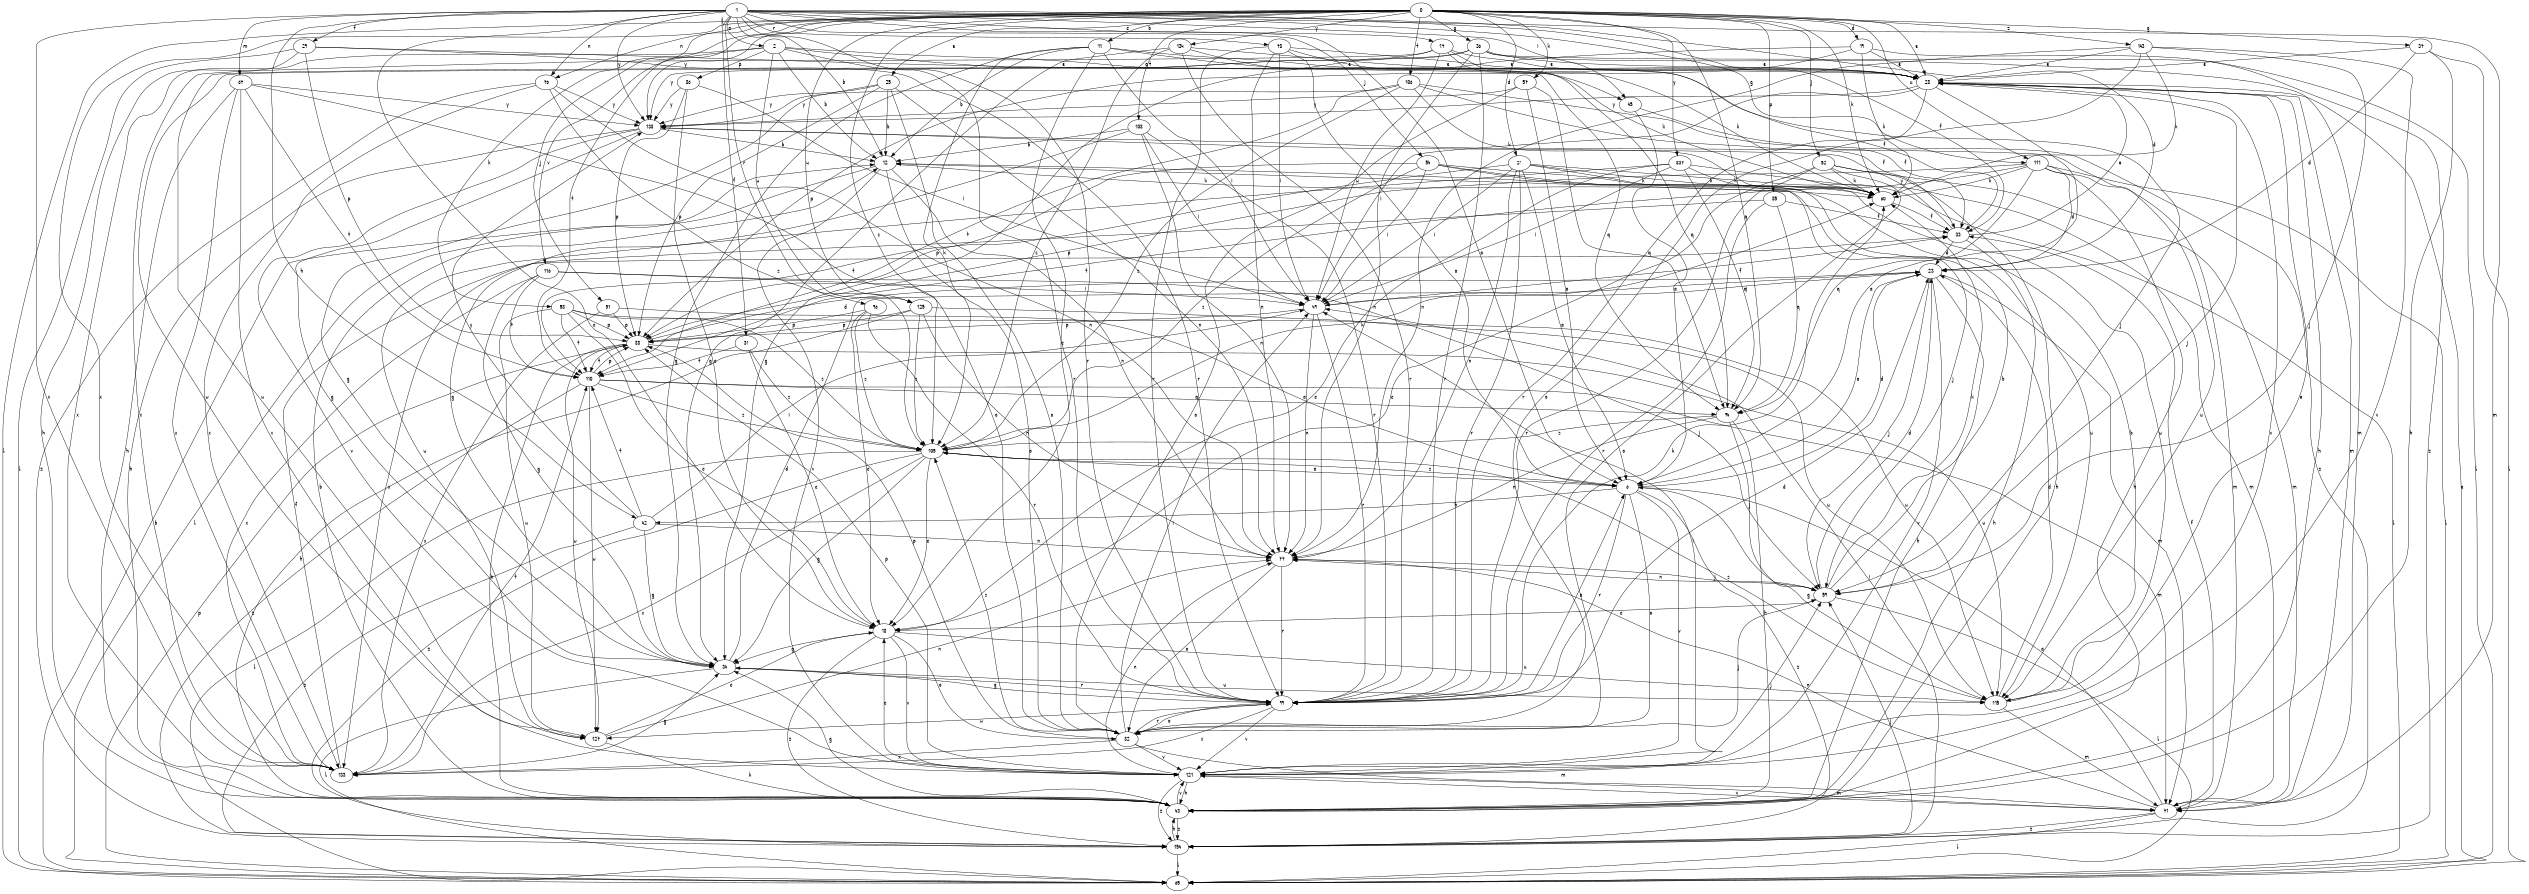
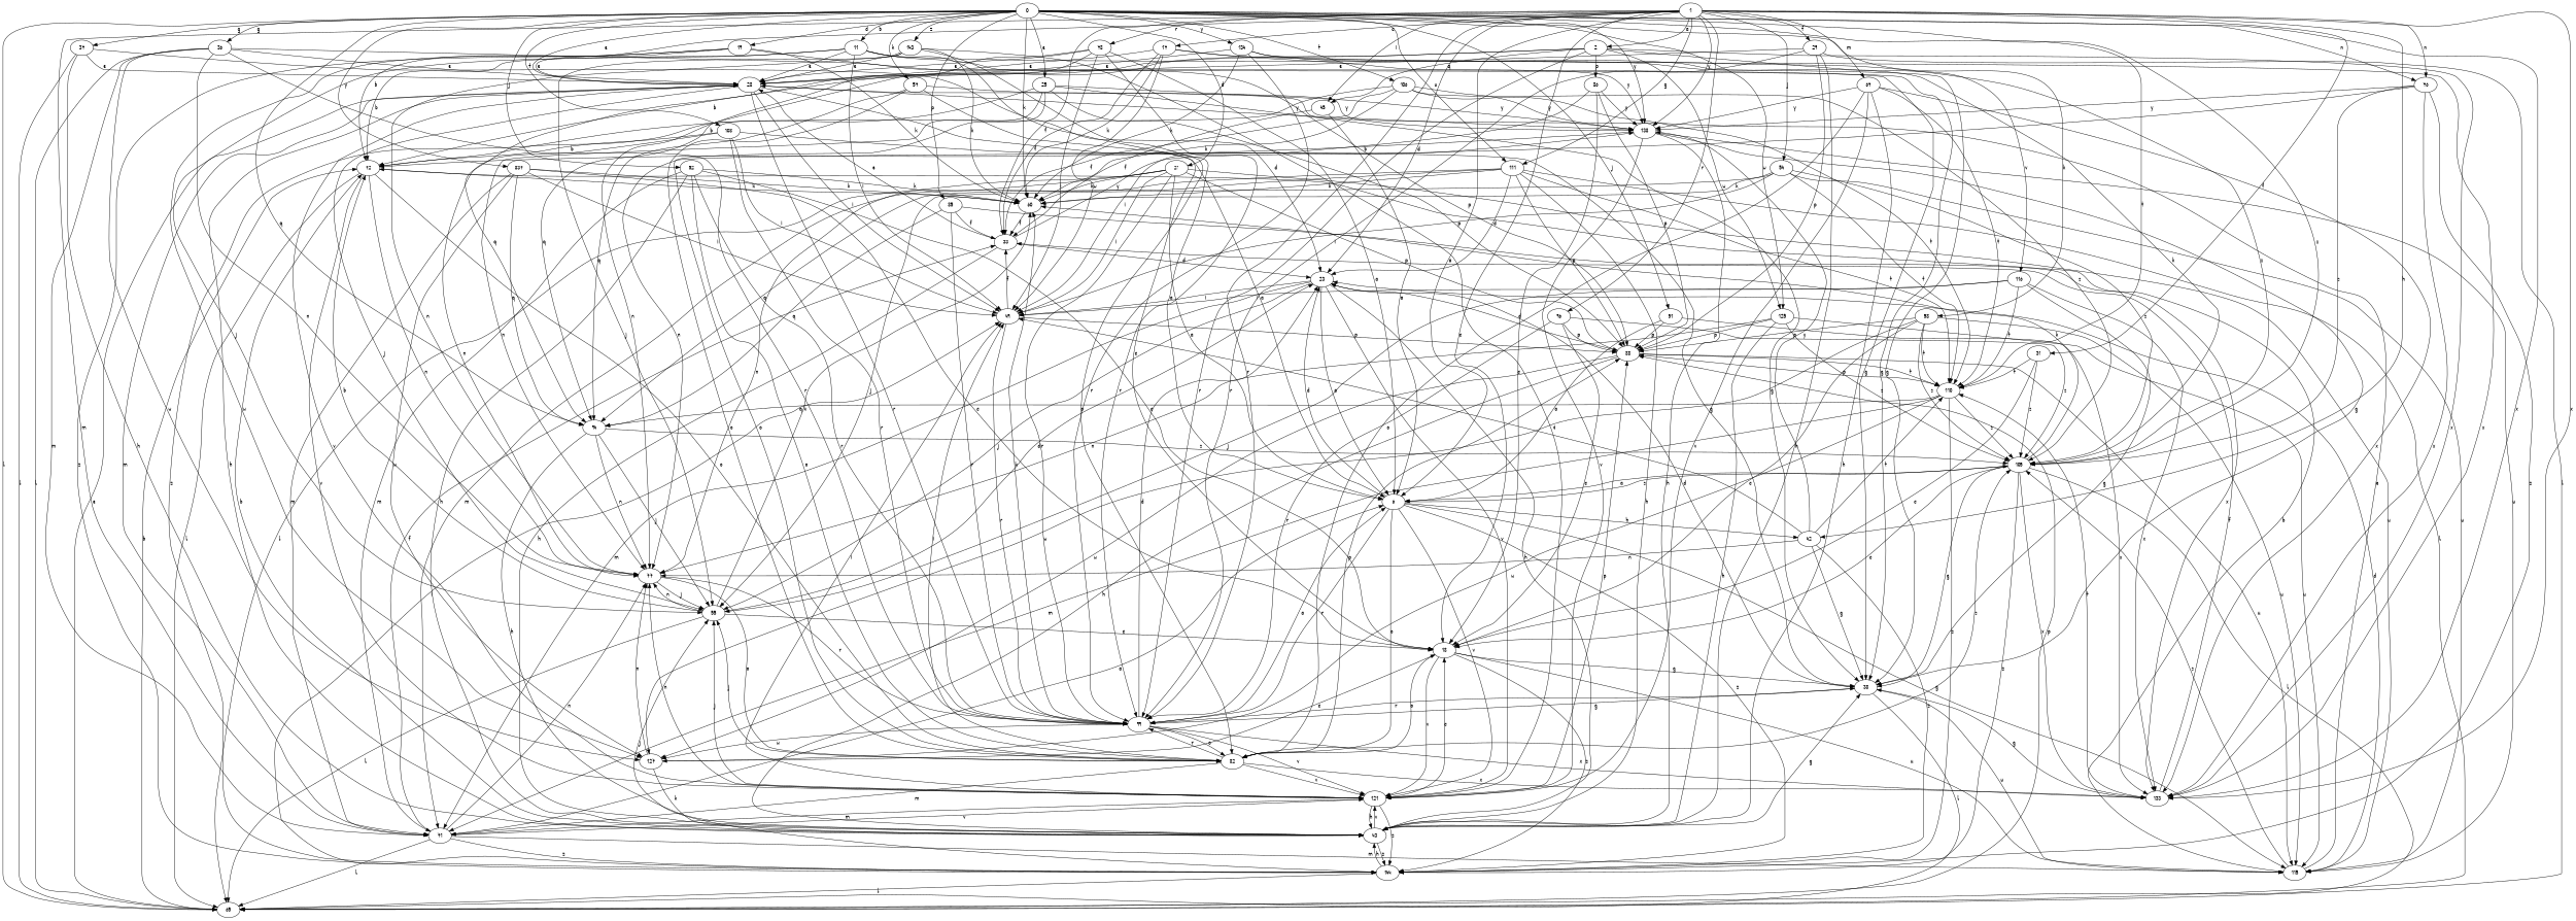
  strict digraph {
    fontname="Patrick Hand"
    node [fontname="Patrick Hand"]
    edge [fontname="Patrick Hand"]
    0
    11
    19
    21
    25
    28
    36
    37
    51
    52
    57
    58
    60
    65
    76
    85
    94
    105
    106
    108
    110
    111
    125
    133
    134
    n26 [label=837]
    138
    143
-   12
+   12 [label=72]
    18
-   38 [label=34]
+   38
    49
-   55 [label=59]
-   144 [label=154]
+   55
+   144
    88
    127
    6
    99
    115
    77
    82
    71
    121
    43
    23
    33
    1
    2
    17
    29
    31
    42
    45
    54
    67
    96
    n57 [label=78]
    86
    116
    0 -> 11 [label=b]
    0 -> 19 [label=d]
    0 -> 21 [label=d]
    0 -> 25 [label=e]
    0 -> 28 [label=e]
    0 -> 36 [label=g]
    0 -> 37 [label=g]
    0 -> 51 [label=j]
    0 -> 52 [label=j]
    0 -> 57 [label=k]
    0 -> 58 [label=k]
    0 -> 60 [label=k]
    0 -> 65 [label=l]
    0 -> 76 [label=n]
    0 -> 85 [label=p]
    0 -> 94 [label=q]
    0 -> 105 [label=s]
    0 -> 106 [label=t]
    0 -> 108 [label=t]
    0 -> 110 [label=t]
    0 -> 111 [label=u]
    0 -> 125 [label=w]
    0 -> 133 [label=x]
    0 -> 134 [label=y]
    0 -> n26 [label=y]
    0 -> 138 [label=y]
    0 -> 143 [label=z]
    11 -> 28 [label=e]
    11 -> 105 [label=k]
    11 -> 12 [label=b]
    11 -> 18 [label=c]
    11 -> 38 [label=g]
    11 -> 49 [label=i]
    11 -> 55 [label=j]
    19 -> 28 [label=e]
    19 -> 60 [label=k]
    19 -> 144 [label=z]
    19 -> 88 [label=p]
    19 -> 127 [label=w]
    21 -> 60 [label=k]
    21 -> 65 [label=l]
    21 -> 49 [label=i]
    21 -> 88 [label=p]
    21 -> 6 [label=a]
    21 -> 99 [label=r]
    21 -> 115 [label=u]
    21 -> 77 [label=n]
    25 -> 138 [label=y]
    25 -> 12 [label=b]
    25 -> 38 [label=g]
    25 -> 88 [label=p]
    25 -> 77 [label=n]
    25 -> 82 [label=o]
    28 -> 138 [label=y]
    28 -> 49 [label=i]
    28 -> 55 [label=j]
    28 -> 6 [label=a]
    28 -> 99 [label=r]
    28 -> 71 [label=m]
    28 -> 121 [label=v]
    28 -> 43 [label=h]
    36 -> 28 [label=e]
    36 -> 65 [label=l]
    36 -> 38 [label=g]
    36 -> 127 [label=w]
    36 -> 99 [label=r]
    36 -> 77 [label=n]
    36 -> 71 [label=m]
    37 -> 28 [label=e]
    37 -> 65 [label=l]
    37 -> 43 [label=h]
    37 -> 23 [label=d]
    51 -> 133 [label=x]
    51 -> 88 [label=p]
    51 -> 6 [label=a]
    52 -> 60 [label=k]
    52 -> 18 [label=c]
    52 -> 99 [label=r]
    52 -> 82 [label=o]
    52 -> 71 [label=m]
    52 -> 43 [label=h]
    57 -> 94 [label=q]
    57 -> 138 [label=y]
    57 -> 6 [label=a]
    57 -> 82 [label=o]
    58 -> 105 [label=s]
    58 -> 110 [label=t]
    58 -> 18 [label=c]
    58 -> 88 [label=p]
    58 -> 127 [label=w]
    58 -> 115 [label=u]
    60 -> 33 [label=f]
    65 -> 28 [label=e]
    65 -> 12 [label=b]
    65 -> 88 [label=p]
    76 -> 105 [label=s]
    76 -> 133 [label=x]
    76 -> 138 [label=y]
    76 -> 144 [label=z]
    76 -> 77 [label=n]
    85 -> 94 [label=q]
    85 -> 133 [label=x]
    85 -> 99 [label=r]
    85 -> 33 [label=f]
    94 -> 105 [label=s]
    94 -> 55 [label=j]
    94 -> 77 [label=n]
    94 -> 43 [label=h]
    105 -> 60 [label=k]
    105 -> 65 [label=l]
    105 -> 133 [label=x]
    105 -> 18 [label=c]
    105 -> 38 [label=g]
    105 -> 144 [label=z]
    105 -> 6 [label=a]
    106 -> 60 [label=k]
    106 -> 105 [label=s]
    106 -> 110 [label=t]
    106 -> 138 [label=y]
    106 -> 144 [label=z]
    106 -> 33 [label=f]
    108 -> 12 [label=b]
    108 -> 38 [label=g]
    108 -> 49 [label=i]
    108 -> 99 [label=r]
    108 -> 77 [label=n]
    110 -> 94 [label=q]
    110 -> 105 [label=s]
    110 -> 144 [label=z]
    110 -> 88 [label=p]
    110 -> 127 [label=w]
    110 -> 71 [label=m]
    111 -> 60 [label=k]
    111 -> 65 [label=l]
    111 -> 94 [label=q]
    111 -> 110 [label=t]
    111 -> 88 [label=p]
    111 -> 71 [label=m]
    111 -> 43 [label=h]
    111 -> 23 [label=d]
    125 -> 105 [label=s]
    125 -> 88 [label=p]
    125 -> 115 [label=u]
    125 -> 77 [label=n]
    125 -> 43 [label=h]
    133 -> 110 [label=t]
    133 -> 38 [label=g]
    133 -> 33 [label=f]
    134 -> 28 [label=e]
    134 -> 60 [label=k]
    134 -> 105 [label=s]
    134 -> 38 [label=g]
    134 -> 99 [label=r]
    n26 -> 60 [label=k]
    n26 -> 94 [label=q]
    n26 -> 18 [label=c]
    n26 -> 49 [label=i]
    n26 -> 127 [label=w]
    n26 -> 71 [label=m]
    138 -> 12 [label=b]
    138 -> 38 [label=g]
    138 -> 115 [label=u]
    138 -> 121 [label=v]
    138 -> 43 [label=h]
    143 -> 28 [label=e]
    143 -> 60 [label=k]
    143 -> 55 [label=j]
    143 -> 77 [label=n]
    143 -> 82 [label=o]
    143 -> 121 [label=v]
    12 -> 60 [label=k]
    12 -> 65 [label=l]
    12 -> 77 [label=n]
    12 -> 82 [label=o]
    12 -> 121 [label=v]
    18 -> 38 [label=g]
    18 -> 144 [label=z]
    18 -> 115 [label=u]
    18 -> 82 [label=o]
    18 -> 121 [label=v]
    38 -> 65 [label=l]
    38 -> 99 [label=r]
    38 -> 115 [label=u]
    38 -> 23 [label=d]
    49 -> 88 [label=p]
    49 -> 99 [label=r]
-   49 -> 77 [label=n]
    49 -> 33 [label=f]
    55 -> 60 [label=k]
    55 -> 65 [label=l]
    55 -> 12 [label=b]
    55 -> 18 [label=c]
    55 -> 77 [label=n]
    55 -> 23 [label=d]
    144 -> 65 [label=l]
    144 -> 49 [label=i]
    144 -> 55 [label=j]
    144 -> 43 [label=h]
    88 -> 110 [label=t]
    88 -> 127 [label=w]
    88 -> 115 [label=u]
    88 -> 43 [label=h]
    88 -> 23 [label=d]
    127 -> 18 [label=c]
    127 -> 77 [label=n]
    127 -> 43 [label=k]
    6 -> 105 [label=s]
    6 -> 144 [label=z]
    6 -> 99 [label=r]
    6 -> 115 [label=g]
    6 -> 82 [label=o]
    6 -> 121 [label=v]
    6 -> 23 [label=d]
    6 -> 42 [label=h]
    99 -> 60 [label=k]
    99 -> 133 [label=x]
    99 -> 38 [label=g]
    99 -> 127 [label=w]
    99 -> 6 [label=a]
    99 -> 82 [label=o]
    99 -> 121 [label=v]
    99 -> 23 [label=d]
    115 -> 28 [label=e]
    115 -> 105 [label=s]
    115 -> 12 [label=b]
-   115 -> 71 [label=m]
+   71 -> 115 [label=m]
    115 -> 23 [label=d]
    77 -> 55 [label=j]
    77 -> 99 [label=r]
    77 -> 82 [label=o]
    82 -> 105 [label=s]
    82 -> 133 [label=x]
    82 -> 49 [label=i]
    82 -> 55 [label=j]
    82 -> 88 [label=p]
    82 -> 99 [label=r]
    82 -> 71 [label=m]
    82 -> 121 [label=v]
    71 -> 65 [label=l]
    71 -> 144 [label=z]
    71 -> 6 [label=a]
    71 -> 77 [label=n]
    71 -> 121 [label=v]
    71 -> 33 [label=f]
    121 -> 18 [label=c]
    121 -> 49 [label=i]
    121 -> 55 [label=j]
    121 -> 144 [label=z]
    121 -> 88 [label=p]
    121 -> 77 [label=n]
    121 -> 71 [label=m]
    121 -> 43 [label=h]
    43 -> 12 [label=b]
    43 -> 38 [label=g]
    43 -> 144 [label=z]
    43 -> 121 [label=v]
    23 -> 49 [label=i]
    23 -> 55 [label=j]
    23 -> 6 [label=a]
    23 -> 71 [label=m]
    23 -> 121 [label=v]
    23 -> 43 [label=h]
    33 -> 28 [label=e]
    33 -> 138 [label=y]
    33 -> 43 [label=h]
    33 -> 23 [label=d]
    1 -> 76 [label=n]
    1 -> 111 [label=g]
    1 -> 133 [label=x]
    1 -> 138 [label=y]
    1 -> 12 [label=b]
    1 -> 18 [label=c]
    1 -> 6 [label=a]
    1 -> 99 [label=r]
    1 -> 71 [label=m]
    1 -> 23 [label=d]
    1 -> 33 [label=f]
    1 -> 2 [label=a]
    1 -> 17 [label=c]
    1 -> 29 [label=f]
    1 -> 31 [label=f]
    1 -> 42 [label=h]
    1 -> 45 [label=i]
    1 -> 54 [label=j]
    1 -> 67 [label=m]
    1 -> 96 [label=r]
    1 -> n57 [label=r]
    2 -> 94 [label=q]
    2 -> 125 [label=w]
    2 -> 133 [label=x]
    2 -> 12 [label=b]
    2 -> 99 [label=r]
    2 -> 45 [label=q]
    2 -> 86 [label=p]
    2 -> 116 [label=v]
    17 -> 28 [label=e]
    17 -> 60 [label=k]
    17 -> 133 [label=x]
    17 -> 138 [label=y]
    17 -> 49 [label=w]
    17 -> 33 [label=f]
    29 -> 28 [label=e]
    29 -> 65 [label=l]
    29 -> 88 [label=p]
    29 -> 99 [label=r]
    29 -> 43 [label=h]
    31 -> 105 [label=s]
    31 -> 110 [label=t]
    31 -> 18 [label=c]
    42 -> 110 [label=t]
    42 -> 138 [label=y]
    42 -> 38 [label=g]
    42 -> 49 [label=i]
    42 -> 144 [label=z]
    42 -> 77 [label=n]
    45 -> 6 [label=a]
    45 -> 33 [label=f]
    54 -> 60 [label=k]
    54 -> 105 [label=s]
    54 -> 110 [label=t]
    54 -> 49 [label=i]
    54 -> 55 [label=j]
    54 -> 115 [label=u]
    67 -> 110 [label=t]
    67 -> 133 [label=x]
    67 -> 138 [label=y]
    67 -> 82 [label=o]
    67 -> 121 [label=v]
    67 -> 43 [label=h]
    96 -> 105 [label=s]
    96 -> 18 [label=c]
    96 -> 88 [label=p]
    96 -> 99 [label=r]
    n57 -> 28 [label=e]
    n57 -> 94 [label=q]
    n57 -> 49 [label=i]
    n57 -> 6 [label=a]
    n57 -> 99 [label=r]
    n57 -> 77 [label=n]
    86 -> 138 [label=y]
    86 -> 18 [label=c]
    86 -> 49 [label=i]
    86 -> 88 [label=p]
    116 -> 110 [label=t]
    116 -> 133 [label=x]
    116 -> 38 [label=g]
    116 -> 49 [label=i]
    116 -> 55 [label=j]
  }
